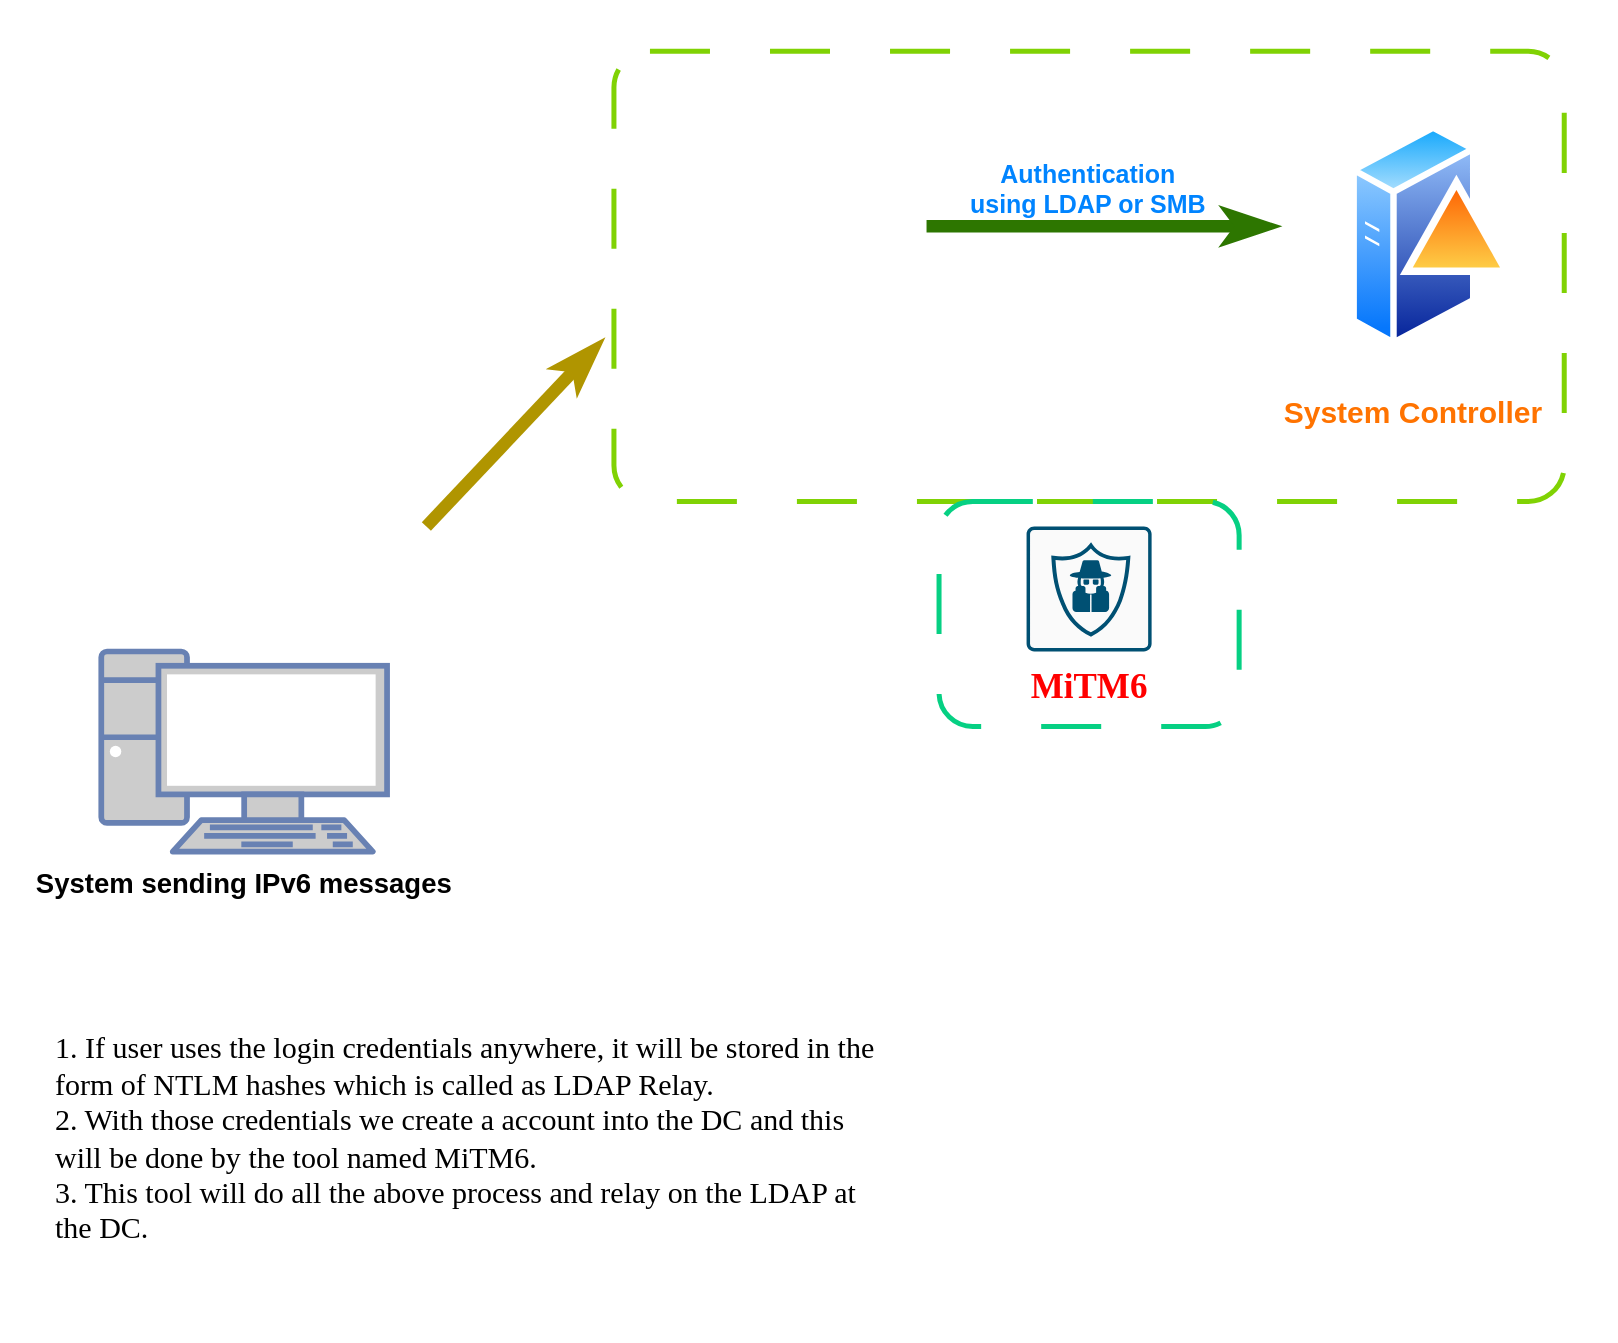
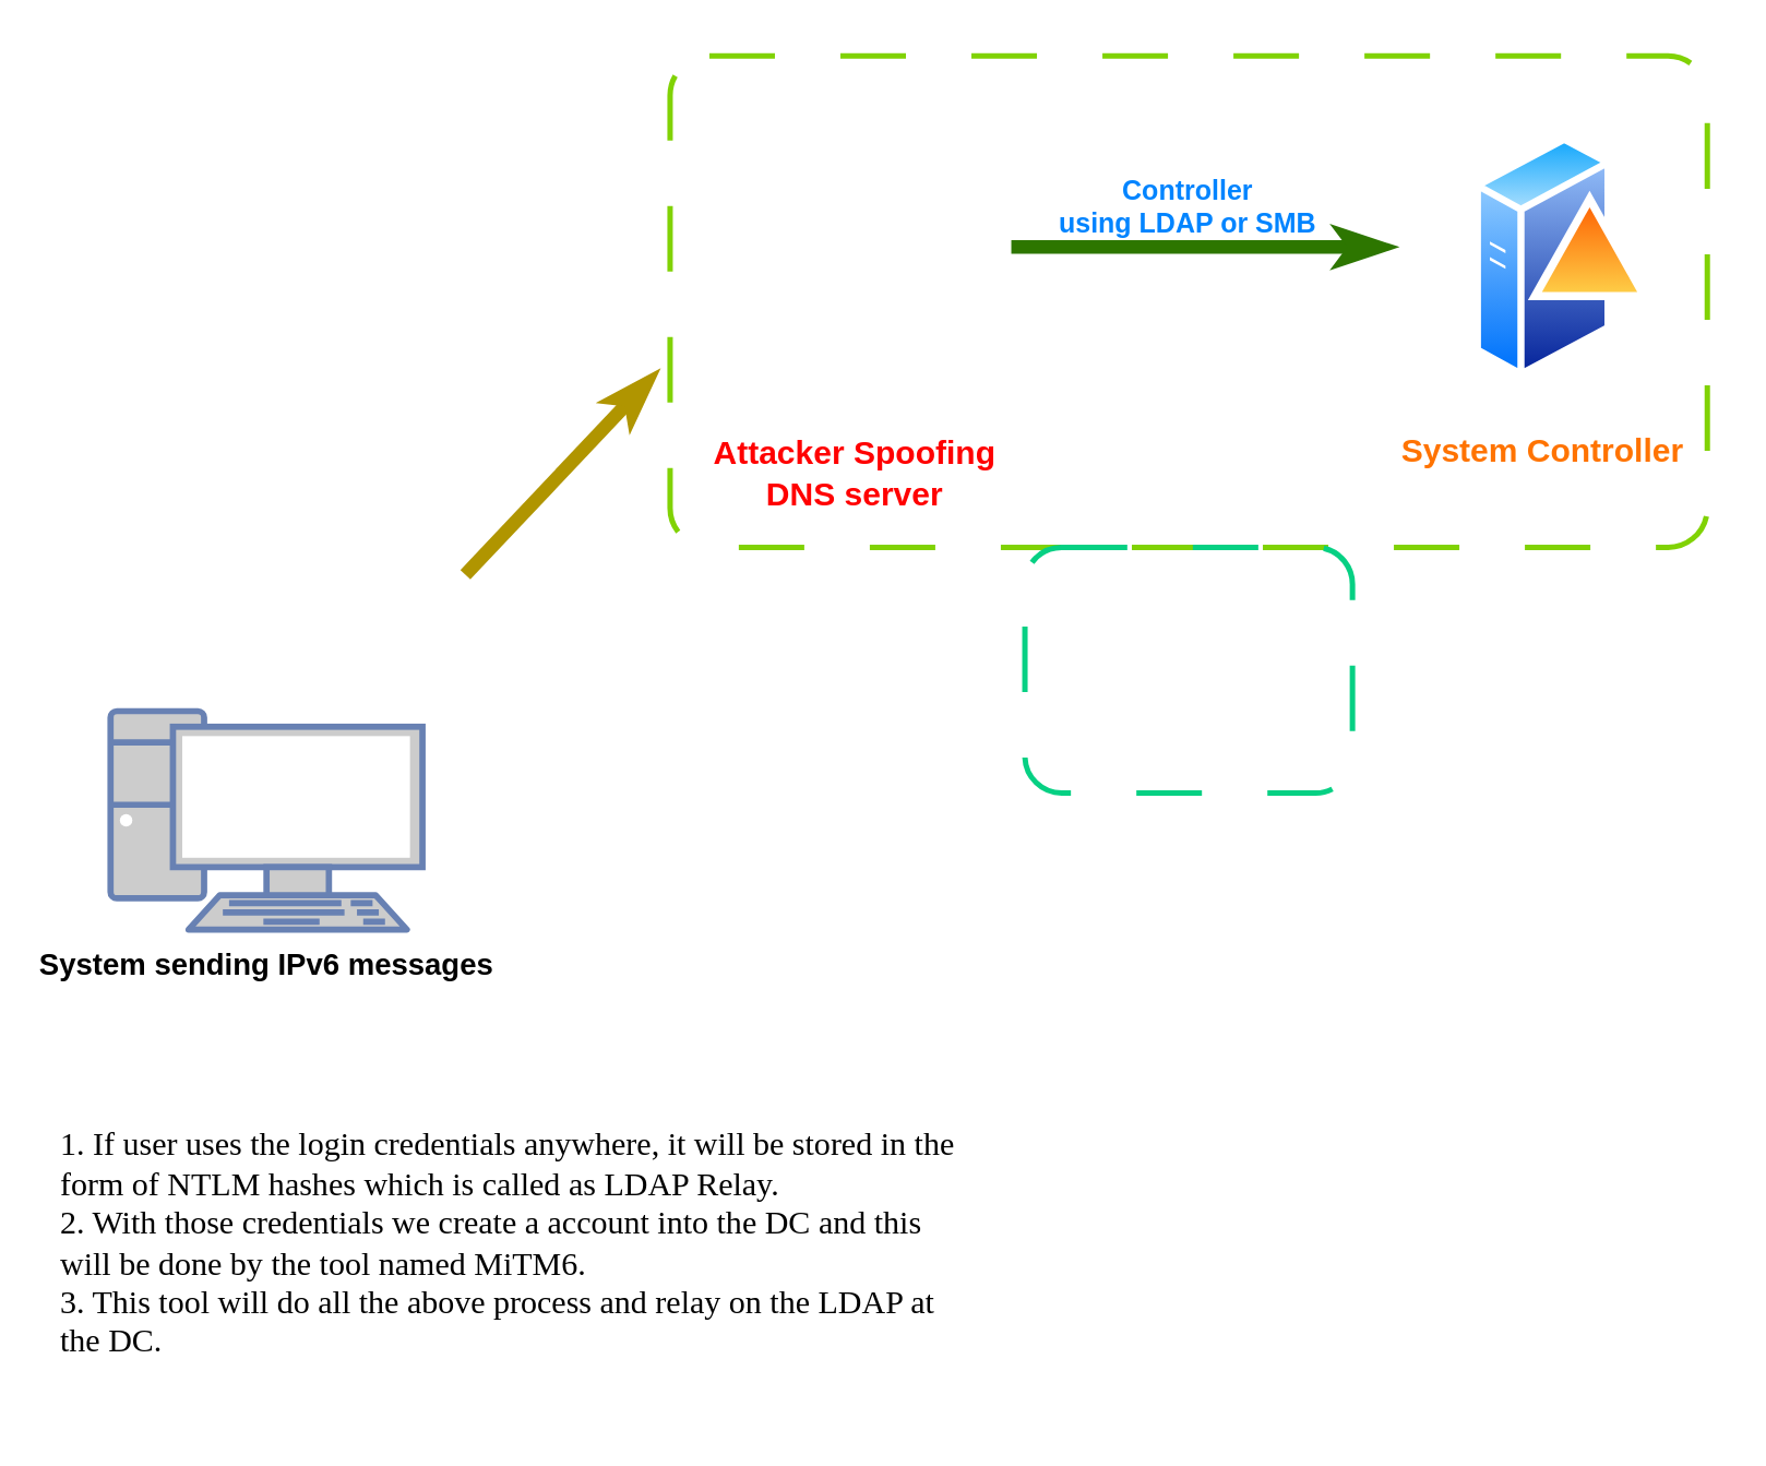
  <mxCell id="0" />
  <mxCell id="1" parent="0" />
  <mxCell id="2" value="" style="rounded=1;whiteSpace=wrap;html=1;fillColor=none;arcSize=8;dashed=1;dashPattern=12 12;strokeColor=#80d204;strokeWidth=2;" vertex="1" parent="1"><mxGeometry x="245" y="20" width="380" height="180" as="geometry" /></mxCell>
  <mxCell id="3" value="System sending IPv6 messages" style="fontColor=#000000;verticalAlign=top;verticalLabelPosition=bottom;labelPosition=center;align=center;html=1;outlineConnect=0;fillColor=#CCCCCC;strokeColor=#6881B3;gradientColor=none;gradientDirection=north;strokeWidth=2;shape=mxgraph.networks.pc;fontSize=11;fontStyle=1;labelBackgroundColor=none;" vertex="1" parent="1"><mxGeometry x="40" y="260" width="114.28" height="80" as="geometry" /></mxCell>
  <mxCell id="4" value="" style="shape=image;html=1;verticalAlign=top;verticalLabelPosition=bottom;labelBackgroundColor=#ffffff;imageAspect=0;aspect=fixed;image=https://cdn2.iconfinder.com/data/icons/whcompare-isometric-web-hosting-servers/50/laptop-with-code-128.png" vertex="1" parent="1"><mxGeometry x="240" y="30" width="128" height="128" as="geometry" /></mxCell>
  <mxCell id="5" value="" style="shape=image;html=1;verticalAlign=top;verticalLabelPosition=bottom;labelBackgroundColor=#ffffff;imageAspect=0;aspect=fixed;image=https://cdn2.iconfinder.com/data/icons/woothemes/PNG/intruder.png" vertex="1" parent="1"><mxGeometry x="275" y="65" width="58" height="58" as="geometry" /></mxCell>
+ <mxCell id="6" value="Attacker Spoofing DNS server" style="text;html=1;strokeColor=none;fillColor=none;align=center;verticalAlign=middle;whiteSpace=wrap;rounded=0;fontSize=12;fontStyle=1;fontColor=#ff0000;" vertex="1" parent="1"><mxGeometry x="258" y="158" width="110" height="30" as="geometry" /></mxCell>
  <mxCell id="7" value="" style="endArrow=classicThin;html=1;rounded=1;endFill=1;strokeWidth=5;entryX=0;entryY=0.75;entryDx=0;entryDy=0;fillColor=#e3c800;strokeColor=#B09500;" edge="1" parent="1"><mxGeometry width="50" height="50" relative="1" as="geometry"><mxPoint x="170" y="210" as="sourcePoint" /><mxPoint x="240" y="136" as="targetPoint" /></mxGeometry></mxCell>
  <mxCell id="8" value="" style="image;aspect=fixed;perimeter=ellipsePerimeter;html=1;align=center;shadow=0;dashed=0;spacingTop=3;image=img/lib/active_directory/domain_controller.svg;" vertex="1" parent="1"><mxGeometry x="540" y="47.57" width="65" height="92.86" as="geometry" /></mxCell>
  <mxCell id="9" value="" style="endArrow=classicThin;html=1;rounded=1;endFill=1;strokeWidth=5;fillColor=#60a917;strokeColor=#2D7600;" edge="1" parent="1"><mxGeometry width="50" height="50" relative="1" as="geometry"><mxPoint x="370" y="90" as="sourcePoint" /><mxPoint x="510" y="90" as="targetPoint" /></mxGeometry></mxCell>
  <mxCell id="10" value="System Controller" style="text;html=1;strokeColor=none;fillColor=none;align=center;verticalAlign=middle;whiteSpace=wrap;rounded=0;fontSize=12;fontStyle=1;fontColor=#ff7300;" vertex="1" parent="1"><mxGeometry x="510" y="150" width="110" height="30" as="geometry" /></mxCell>
- <mxCell id="11" value="Authentication&lt;br&gt;using LDAP or SMB" style="text;html=1;strokeColor=none;fillColor=none;align=center;verticalAlign=middle;whiteSpace=wrap;rounded=0;fontSize=10;fontStyle=1;fontColor=#0084ff;" vertex="1" parent="1"><mxGeometry x="380" y="60" width="110" height="30" as="geometry" /></mxCell>
+ <mxCell id="11" value="Controller&lt;br&gt;using LDAP or SMB" style="text;html=1;strokeColor=none;fillColor=none;align=center;verticalAlign=middle;whiteSpace=wrap;rounded=0;fontSize=10;fontStyle=1;fontColor=#0084ff;" vertex="1" parent="1"><mxGeometry x="380" y="60" width="110" height="30" as="geometry" /></mxCell>
  <mxCell id="12" value="1. If user uses the login credentials anywhere, it will be stored in the form of NTLM hashes which is called as LDAP Relay.&lt;br style=&quot;font-size: 12px;&quot;&gt;2. With those credentials we create a account into the DC and this will be done by the tool named MiTM6.&lt;br style=&quot;font-size: 12px;&quot;&gt;3. This tool will do all the above process and relay on the LDAP at the DC." style="text;html=1;strokeColor=none;fillColor=none;align=left;verticalAlign=middle;whiteSpace=wrap;rounded=0;fontSize=12;fontStyle=0;fontColor=#000000;spacing=2;spacingTop=0;spacingBottom=0;spacingLeft=0;fontFamily=Verdana;" vertex="1" parent="1"><mxGeometry x="20" y="395" width="330" height="120" as="geometry" /></mxCell>
- <mxCell id="13" value="MiTM6" style="sketch=0;points=[[0.015,0.015,0],[0.985,0.015,0],[0.985,0.985,0],[0.015,0.985,0],[0.25,0,0],[0.5,0,0],[0.75,0,0],[1,0.25,0],[1,0.5,0],[1,0.75,0],[0.75,1,0],[0.5,1,0],[0.25,1,0],[0,0.75,0],[0,0.5,0],[0,0.25,0]];verticalLabelPosition=bottom;html=1;verticalAlign=top;aspect=fixed;align=center;pointerEvents=1;shape=mxgraph.cisco19.rect;prIcon=next_generation_intrusion_prevention_system;fillColor=#FAFAFA;strokeColor=#005073;fontFamily=Georgia;fontStyle=1;fontSize=14;fontColor=#FF0000;" vertex="1" parent="1"><mxGeometry x="410" y="210" width="50" height="50" as="geometry" /></mxCell>
  <mxCell id="14" value="" style="rounded=1;whiteSpace=wrap;html=1;fillColor=none;dashed=1;dashPattern=12 12;strokeColor=#06d083;strokeWidth=2;" vertex="1" parent="1"><mxGeometry x="375" y="200" width="120" height="90" as="geometry" /></mxCell>
